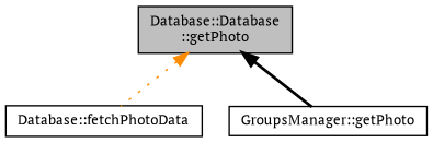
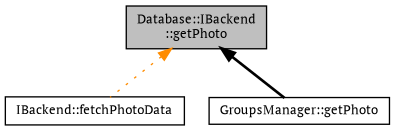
  digraph {
    fontname="PT Serif"
    rankdir=TB
    node [color=black fillcolor=white fontname="PT Serif" fontsize=10 shape=record style=filled]
    edge [dir=back fontname="PT Serif" fontsize=10 labelfontname=Helvetica labelfontsize=10]
-   n1 [fillcolor=grey75 fontcolor=black height=0.2 label="Database::Database\l::getPhoto" width=0.4]
-   n2 [height=0.2 label="Database::fetchPhotoData" width=0.4]
+   n1 [fillcolor=grey75 fontcolor=black height=0.2 label="Database::IBackend\l::getPhoto" width=0.4]
+   n2 [height=0.2 label="IBackend::fetchPhotoData" width=0.4]
    n3 [height=0.2 label="GroupsManager::getPhoto" width=0.4]
    n1 -> n2 [color=darkorange style=dotted]
    n1 -> n3 [color=black style=bold]
  }
